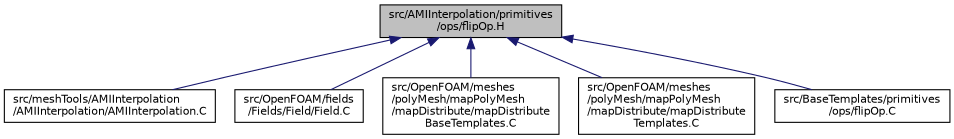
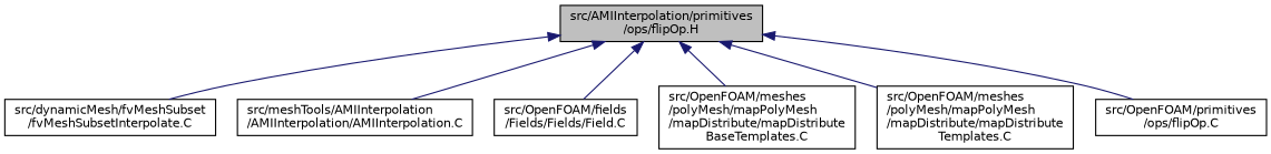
  digraph {
    node [color=black fontname=Helvetica fontsize=10 shape=record]
    edge [color=midnightblue dir=back fontname=Helvetica fontsize=10 labelfontname=Helvetica labelfontsize=10 style=solid]
    n1 [fillcolor=grey75 fontcolor=black height=0.2 label="src/AMIInterpolation/primitives\l/ops/flipOp.H" style=filled width=0.4]
+   n2 [height=0.2 label="src/dynamicMesh/fvMeshSubset\l/fvMeshSubsetInterpolate.C" width=0.4]
    n3 [height=0.2 label="src/meshTools/AMIInterpolation\l/AMIInterpolation/AMIInterpolation.C" width=0.4]
-   n4 [height=0.2 label="src/OpenFOAM/fields\l/Fields/Field/Field.C" width=0.4]
+   n4 [height=0.2 label="src/OpenFOAM/fields\l/Fields/Fields/Field.C" width=0.4]
    n5 [height=0.2 label="src/OpenFOAM/meshes\l/polyMesh/mapPolyMesh\l/mapDistribute/mapDistribute\lBaseTemplates.C" width=0.4]
    n6 [height=0.2 label="src/OpenFOAM/meshes\l/polyMesh/mapPolyMesh\l/mapDistribute/mapDistribute\lTemplates.C" width=0.4]
-   n7 [height=0.2 label="src/BaseTemplates/primitives\l/ops/flipOp.C" width=0.4]
+   n7 [height=0.2 label="src/OpenFOAM/primitives\l/ops/flipOp.C" width=0.4]
+   n1 -> n2
    n1 -> n3
    n1 -> n4
    n1 -> n5
    n1 -> n6
    n1 -> n7
  }
